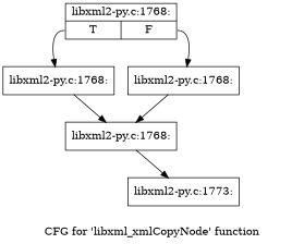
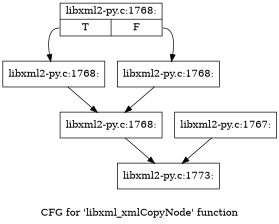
  digraph {
    label="CFG for 'libxml_xmlCopyNode' function"
    node [shape=record]
    n1 [label="{libxml2-py.c:1768:|{<s0>T|<s1>F}}"]
    n2 [label="{libxml2-py.c:1768:}"]
    n3 [label="{libxml2-py.c:1768:}"]
+   n4 [label="{libxml2-py.c:1767:}"]
    n5 [label="{libxml2-py.c:1773:}"]
    n6 [label="{libxml2-py.c:1768:}"]
    n1 -> n2 [tailport=s0]
    n1 -> n3 [tailport=s1]
    n2 -> n6
    n3 -> n6
+   n4 -> n5
    n6 -> n5
  }
